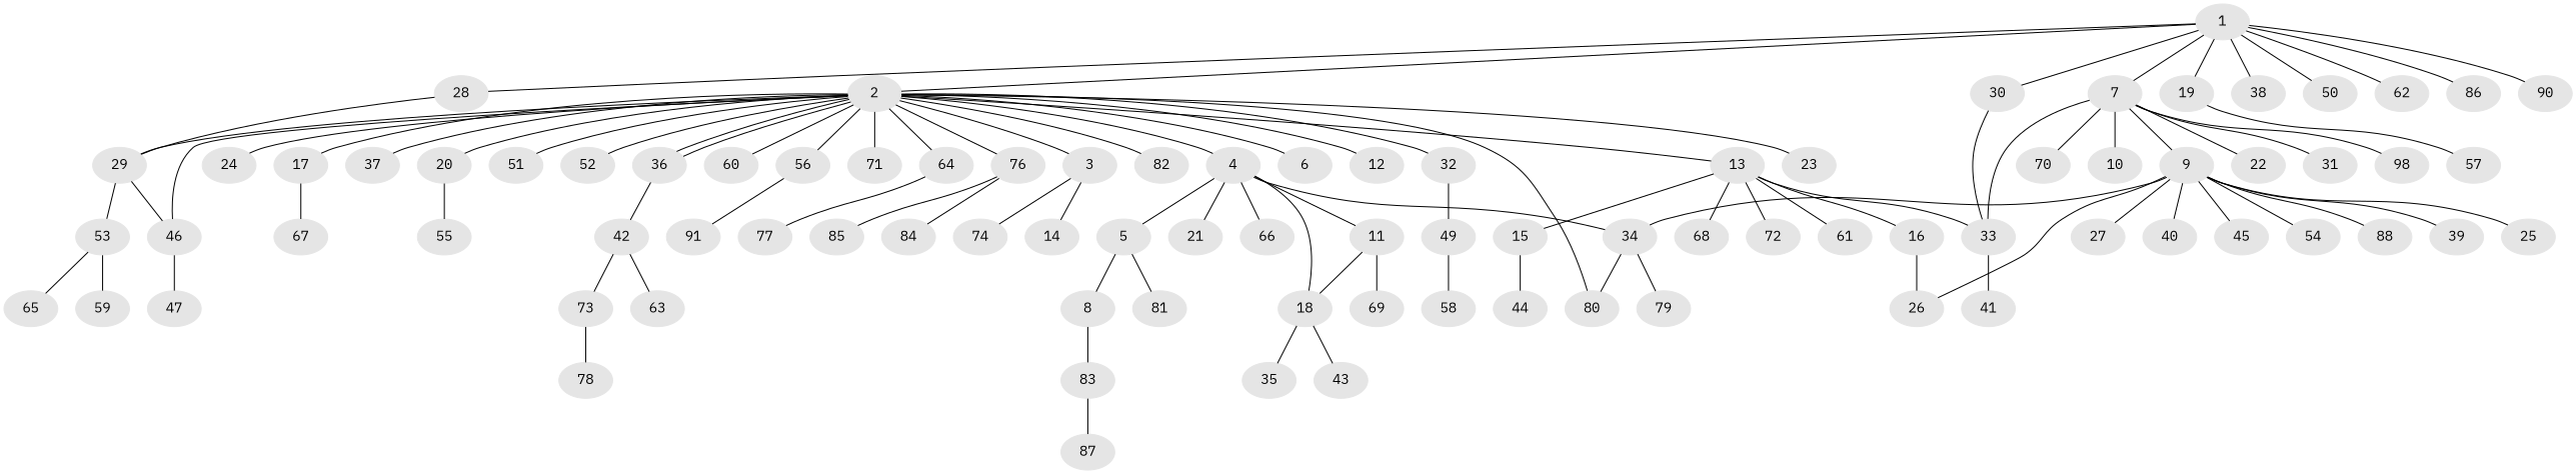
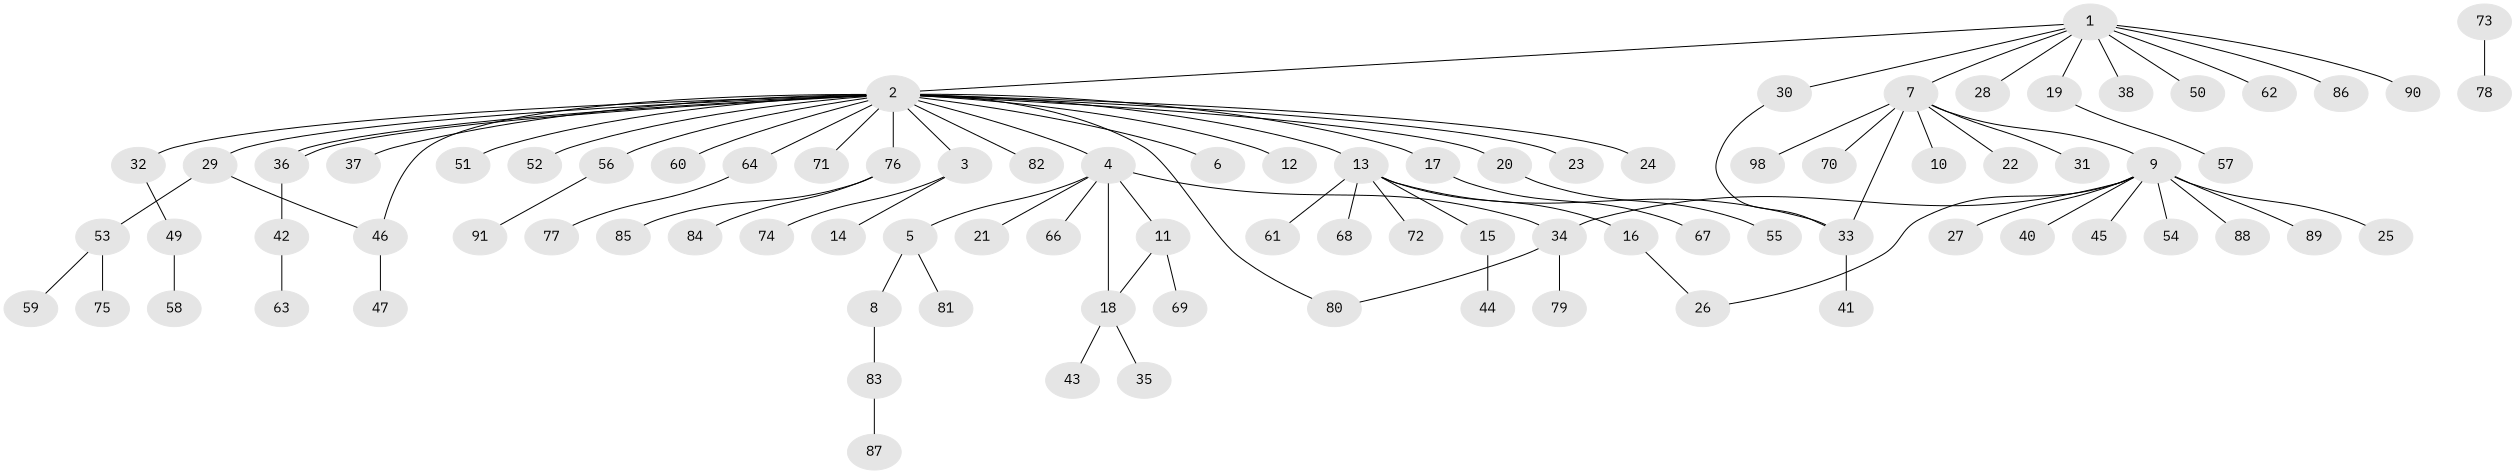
  graph {
    fontname="IBM Plex Mono"
    node [color=gray90 fontname="IBM Plex Mono" style=filled]
    edge [fontname="IBM Plex Mono"]
    1
    2
    7
    19
    28
    30
    38
    50
    62
    86
    90
    3
    4
    6
    12
    13
    17
    20
    23
    24
    29
    32
    36
    37
    46
    51
    52
    56
    60
    64
    71
    76
    80
    82
    9
    10
    22
    31
    33
    n40 [label=98]
    70
    57
    14
    74
    5
    11
    18
    21
    34
    66
    15
    16
    61
    68
    72
    67
    55
    53
    49
    42
    47
    91
    77
    84
    85
    8
    81
    69
    35
    43
    79
    83
    25
    26
    27
    40
    45
    54
    88
-   89 [label=39]
+   89
    41
    87
    44
    59
-   75 [label=65]
+   75
    58
    63
    73
    78
    1 -- 2
    1 -- 7
    1 -- 19
    1 -- 28
    1 -- 30
    1 -- 38
    1 -- 50
    1 -- 62
    1 -- 86
    1 -- 90
    2 -- 3
    2 -- 4
    2 -- 6
    2 -- 12
    2 -- 13
    2 -- 17
    2 -- 20
    2 -- 23
    2 -- 24
    2 -- 29
    2 -- 32
    2 -- 36
    2 -- 36
    2 -- 37
    2 -- 46
    2 -- 51
    2 -- 52
    2 -- 56
    2 -- 60
    2 -- 64
    2 -- 71
    2 -- 76
    2 -- 80
    2 -- 82
    7 -- 9
    7 -- 10
    7 -- 22
    7 -- 31
    7 -- 33
    7 -- n40
    7 -- 70
    19 -- 57
-   28 -- 29
    30 -- 33
    3 -- 14
    3 -- 74
    4 -- 5
    4 -- 11
    4 -- 18
    4 -- 21
    4 -- 34
    4 -- 66
    13 -- 33
    13 -- 15
    13 -- 16
    13 -- 61
    13 -- 68
    13 -- 72
    17 -- 67
    20 -- 55
    29 -- 46
    29 -- 53
    32 -- 49
    36 -- 42
    46 -- 47
    56 -- 91
    64 -- 77
    76 -- 84
    76 -- 85
    9 -- 34
    9 -- 25
    9 -- 26
    9 -- 27
    9 -- 40
    9 -- 45
    9 -- 54
    9 -- 88
    9 -- 89
    33 -- 41
    5 -- 8
    5 -- 81
    11 -- 18
    11 -- 69
    18 -- 35
    18 -- 43
    34 -- 80
    34 -- 79
    15 -- 44
    16 -- 26
    53 -- 59
    53 -- 75
    49 -- 58
    42 -- 63
-   42 -- 73
    8 -- 83
    83 -- 87
    73 -- 78
  }
